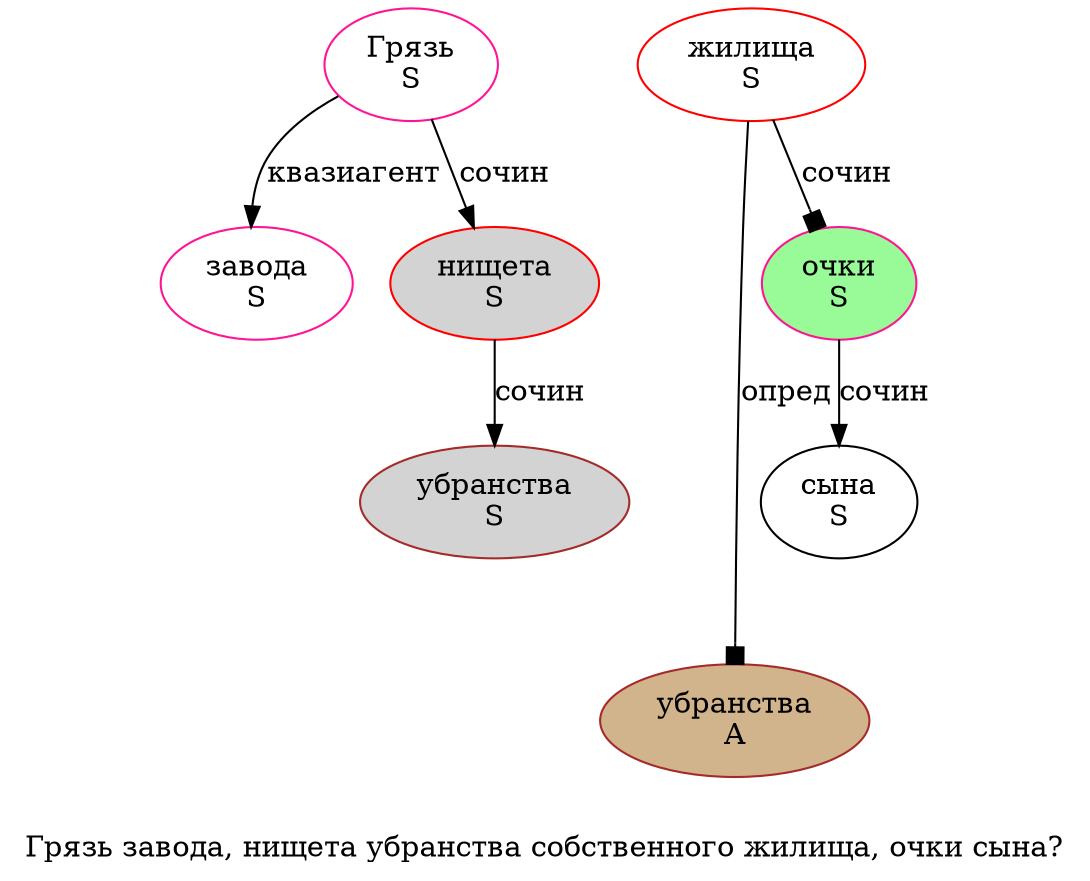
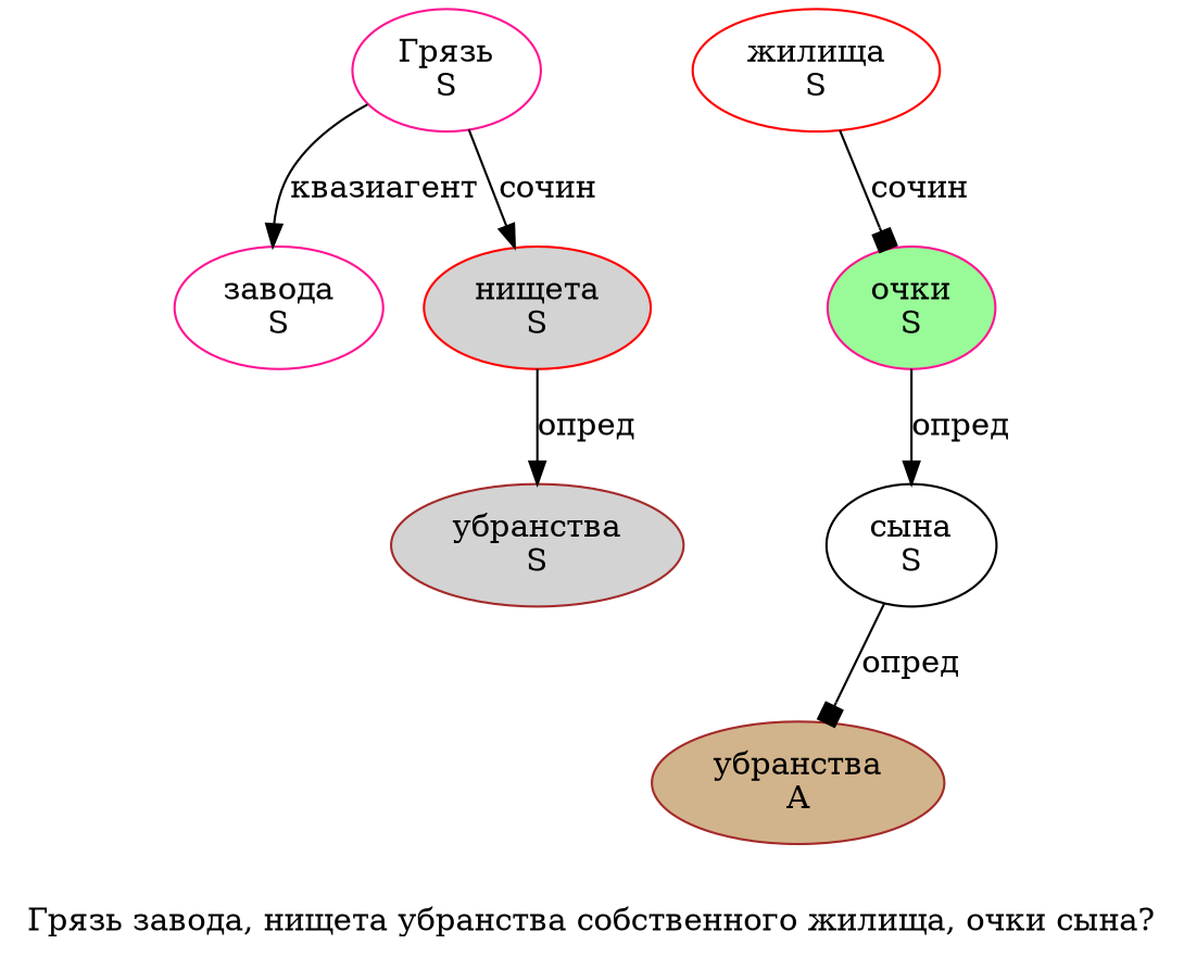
  digraph {
    label="Грязь завода, нищета убранства собственного жилища, очки сына?"
    node [color=deeppink fillcolor=white penwidth=1 shape=ellipse style=filled]
    edge [arrowhead=normal]
    n1 [label="Грязь\nS"]
    n2 [label="завода\nS"]
    n3 [color=red fillcolor=lightgrey label="нищета\nS"]
    n4 [color=brown fillcolor=lightgrey label="убранства\nS"]
    n5 [color=red label="жилища\nS"]
    n6 [color=brown fillcolor=tan label="убранства\nA"]
    n7 [fillcolor=palegreen label="очки\nS"]
    n8 [color=black label="сына\nS"]
    n1 -> n2 [label="квазиагент"]
    n1 -> n3 [label="сочин"]
-   n3 -> n4 [label="сочин"]
-   n5 -> n6 [arrowhead=box label="опред"]
+   n3 -> n4 [label="опред"]
+   n8 -> n6 [arrowhead=box label="опред"]
    n5 -> n7 [arrowhead=box label="сочин"]
-   n7 -> n8 [label="сочин"]
+   n7 -> n8 [label="опред"]
  }
